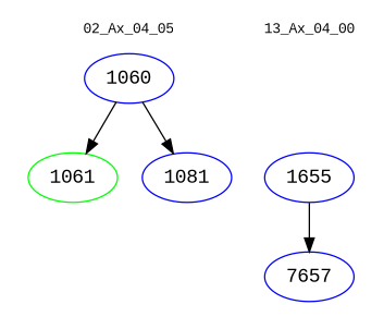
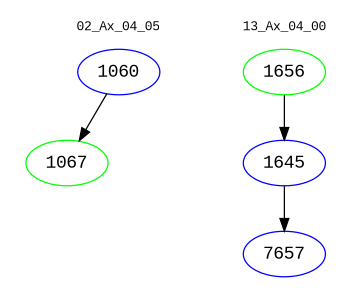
  digraph {
    fontname="Liberation Mono"
    node [color=blue fontname="Liberation Mono"]
    edge [color=black fontname="Liberation Mono"]
-   n1 [color=green label=1061]
+   n1 [color=green label=1067]
    n2 [label=1060]
-   n3 [label=1081]
-   n5 [label=1655]
+   n4 [color=green label=1656]
+   n5 [label=1645]
    n6 [label=7657]
    subgraph cluster_1 {
      color=white
      fontsize=10
      label="02_Ax_04_05"
      n1
      n2
-     n3
    }
    subgraph cluster_2 {
      color=white
      fontsize=10
      label="13_Ax_04_00"
+     n4
      n5
      n6
    }
    n2 -> n1
-   n2 -> n3
+   n4 -> n5
    n5 -> n6
  }
